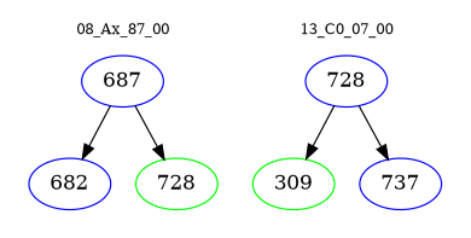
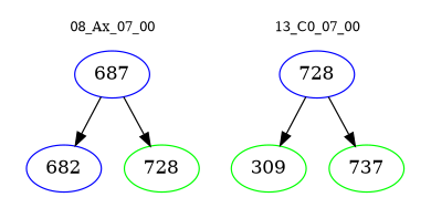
  digraph {
    fontname="DejaVu Serif"
    node [color=blue fontname="DejaVu Serif"]
    edge [color=black fontname="DejaVu Serif"]
    n1 [label=687]
    n2 [label=682]
    n3 [color=green label=728]
    n4 [label=728]
    n5 [color=green label=309]
-   n6 [label=737]
+   n6 [color=green label=737]
    subgraph cluster_1 {
      color=white
      fontsize=10
-     label="08_Ax_87_00"
+     label="08_Ax_07_00"
      n1
      n2
      n3
    }
    subgraph cluster_2 {
      color=white
      fontsize=10
      label="13_C0_07_00"
      n4
      n5
      n6
    }
    n1 -> n2
    n1 -> n3
    n4 -> n5
    n4 -> n6
  }
